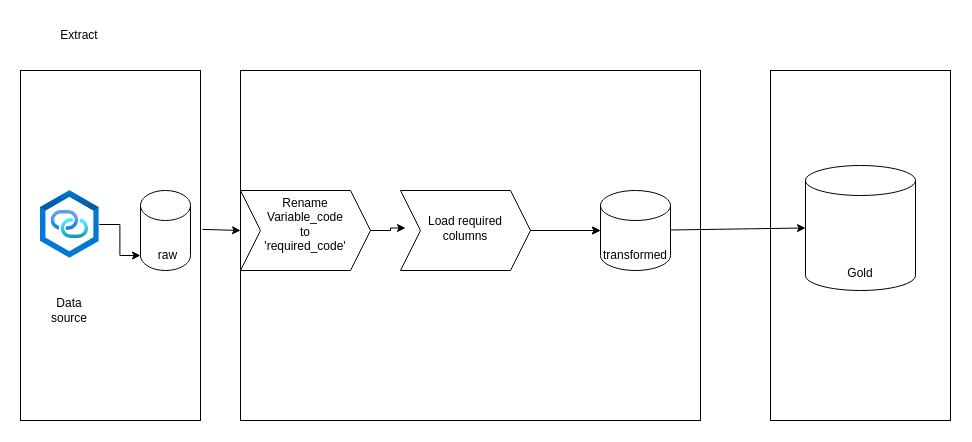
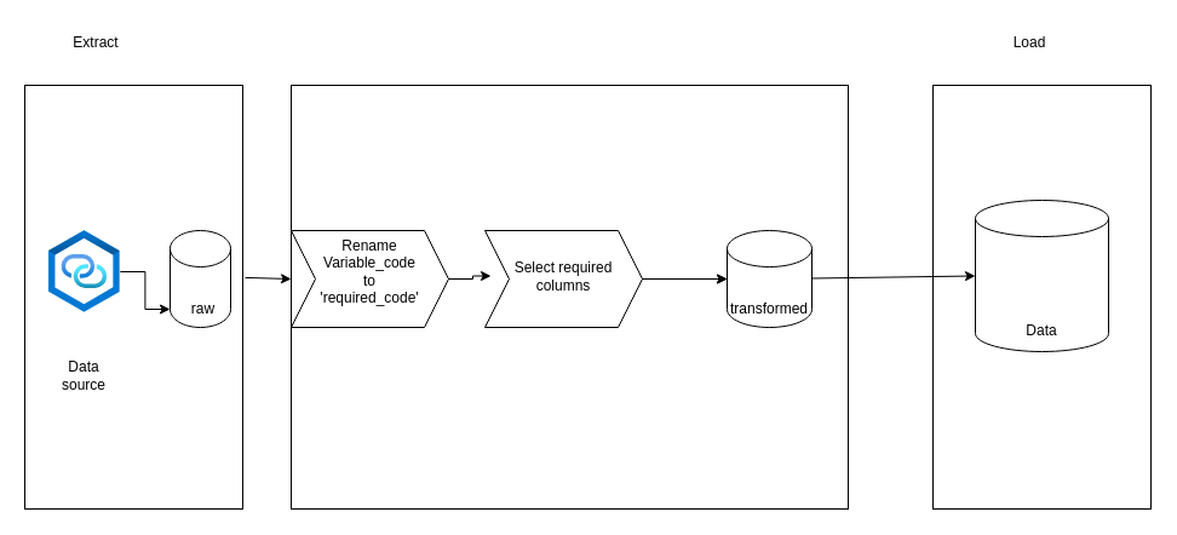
  <mxCell id="0" />
  <mxCell id="1" parent="0" />
  <mxCell id="2" value="" style="rounded=0;whiteSpace=wrap;html=1;" vertex="1" parent="1"><mxGeometry x="770" y="70" width="180" height="350" as="geometry" /></mxCell>
  <mxCell id="3" value="" style="rounded=0;whiteSpace=wrap;html=1;" vertex="1" parent="1"><mxGeometry x="240" y="70" width="460" height="350" as="geometry" /></mxCell>
  <mxCell id="4" value="" style="rounded=0;whiteSpace=wrap;html=1;" vertex="1" parent="1"><mxGeometry x="20" y="70" width="180" height="350" as="geometry" /></mxCell>
  <mxCell id="5" value="" style="shape=cylinder3;whiteSpace=wrap;html=1;boundedLbl=1;backgroundOutline=1;size=15;" vertex="1" parent="1"><mxGeometry x="140" y="190" width="50" height="80" as="geometry" /></mxCell>
  <mxCell id="6" value="" style="endArrow=classic;html=1;rounded=0;exitX=1.011;exitY=0.454;exitDx=0;exitDy=0;exitPerimeter=0;" edge="1" parent="1" source="4"><mxGeometry width="50" height="50" relative="1" as="geometry"><mxPoint x="225" y="229.5" as="sourcePoint" /><mxPoint x="240" y="230" as="targetPoint" /><Array as="points" /></mxGeometry></mxCell>
  <mxCell id="7" value="" style="endArrow=classic;html=1;rounded=0;entryX=0;entryY=0.5;entryDx=0;entryDy=0;entryPerimeter=0;" edge="1" parent="1" source="23" target="8"><mxGeometry width="50" height="50" relative="1" as="geometry"><mxPoint x="570" y="230" as="sourcePoint" /><mxPoint x="639" y="230" as="targetPoint" /><Array as="points" /></mxGeometry></mxCell>
  <mxCell id="8" value="" style="shape=cylinder3;whiteSpace=wrap;html=1;boundedLbl=1;backgroundOutline=1;size=15;" vertex="1" parent="1"><mxGeometry x="805" y="165" width="110" height="125" as="geometry" /></mxCell>
  <mxCell id="9" value="raw" style="text;html=1;align=center;verticalAlign=middle;whiteSpace=wrap;rounded=0;" vertex="1" parent="1"><mxGeometry x="140" y="240" width="55" height="30" as="geometry" /></mxCell>
  <mxCell id="10" value="" style="endArrow=classic;html=1;rounded=0;exitX=1;exitY=0.5;exitDx=0;exitDy=0;" edge="1" parent="1" target="23"><mxGeometry width="50" height="50" relative="1" as="geometry"><mxPoint x="420" y="230" as="sourcePoint" /><mxPoint x="560" y="230" as="targetPoint" /><Array as="points" /></mxGeometry></mxCell>
- <mxCell id="11" value="Gold" style="text;html=1;align=center;verticalAlign=middle;whiteSpace=wrap;rounded=0;" vertex="1" parent="1"><mxGeometry x="830" y="258" width="60" height="30" as="geometry" /></mxCell>
+ <mxCell id="11" value="Data" style="text;html=1;align=center;verticalAlign=middle;whiteSpace=wrap;rounded=0;" vertex="1" parent="1"><mxGeometry x="830" y="258" width="60" height="30" as="geometry" /></mxCell>
  <mxCell id="12" value="Data source" style="text;html=1;align=center;verticalAlign=middle;whiteSpace=wrap;rounded=0;" vertex="1" parent="1"><mxGeometry x="38.8" y="295" width="60" height="30" as="geometry" /></mxCell>
  <mxCell id="13" value="" style="edgeStyle=orthogonalEdgeStyle;rounded=0;orthogonalLoop=1;jettySize=auto;html=1;" edge="1" parent="1" source="14" target="9"><mxGeometry relative="1" as="geometry" /></mxCell>
  <mxCell id="14" value="" style="image;aspect=fixed;html=1;points=[];align=center;fontSize=12;image=img/lib/azure2/networking/Private_Link_Hub.svg;" vertex="1" parent="1"><mxGeometry x="40" y="190" width="58.8" height="68" as="geometry" /></mxCell>
  <mxCell id="15" value="Extract" style="text;html=1;align=center;verticalAlign=middle;whiteSpace=wrap;rounded=0;" vertex="1" parent="1"><mxGeometry x="48.8" y="20" width="60" height="30" as="geometry" /></mxCell>
+ <mxCell id="16" value="Load" style="text;html=1;align=center;verticalAlign=middle;whiteSpace=wrap;rounded=0;movable=1;resizable=1;rotatable=1;deletable=1;editable=1;locked=0;connectable=1;" vertex="1" parent="1"><mxGeometry x="820" y="20" width="60" height="30" as="geometry" /></mxCell>
  <mxCell id="17" value="" style="edgeStyle=orthogonalEdgeStyle;rounded=0;orthogonalLoop=1;jettySize=auto;html=1;" edge="1" parent="1" source="18" target="21"><mxGeometry relative="1" as="geometry" /></mxCell>
  <mxCell id="18" value="" style="shape=step;perimeter=stepPerimeter;whiteSpace=wrap;html=1;fixedSize=1;" vertex="1" parent="1"><mxGeometry x="240" y="190" width="130" height="80" as="geometry" /></mxCell>
  <mxCell id="19" value="Rename Variable_code to 'required_code'" style="text;html=1;align=center;verticalAlign=middle;whiteSpace=wrap;rounded=0;" vertex="1" parent="1"><mxGeometry x="265" y="199" width="80" height="50" as="geometry" /></mxCell>
  <mxCell id="20" value="" style="shape=step;perimeter=stepPerimeter;whiteSpace=wrap;html=1;fixedSize=1;" vertex="1" parent="1"><mxGeometry x="400" y="190" width="130" height="80" as="geometry" /></mxCell>
- <mxCell id="21" value="Load required columns" style="text;html=1;align=center;verticalAlign=middle;whiteSpace=wrap;rounded=0;" vertex="1" parent="1"><mxGeometry x="405" y="212.5" width="120" height="30" as="geometry" /></mxCell>
+ <mxCell id="21" value="Select required columns" style="text;html=1;align=center;verticalAlign=middle;whiteSpace=wrap;rounded=0;" vertex="1" parent="1"><mxGeometry x="405" y="212.5" width="120" height="30" as="geometry" /></mxCell>
  <mxCell id="22" value="" style="endArrow=classic;html=1;rounded=0;entryX=0;entryY=0.5;entryDx=0;entryDy=0;entryPerimeter=0;" edge="1" parent="1" target="23"><mxGeometry width="50" height="50" relative="1" as="geometry"><mxPoint x="570" y="230" as="sourcePoint" /><mxPoint x="805" y="228" as="targetPoint" /><Array as="points" /></mxGeometry></mxCell>
  <mxCell id="23" value="" style="shape=cylinder3;whiteSpace=wrap;html=1;boundedLbl=1;backgroundOutline=1;size=15;" vertex="1" parent="1"><mxGeometry x="600" y="190" width="70" height="80" as="geometry" /></mxCell>
  <mxCell id="24" value="transformed" style="text;html=1;align=center;verticalAlign=middle;whiteSpace=wrap;rounded=0;" vertex="1" parent="1"><mxGeometry x="605" y="240" width="60" height="30" as="geometry" /></mxCell>
